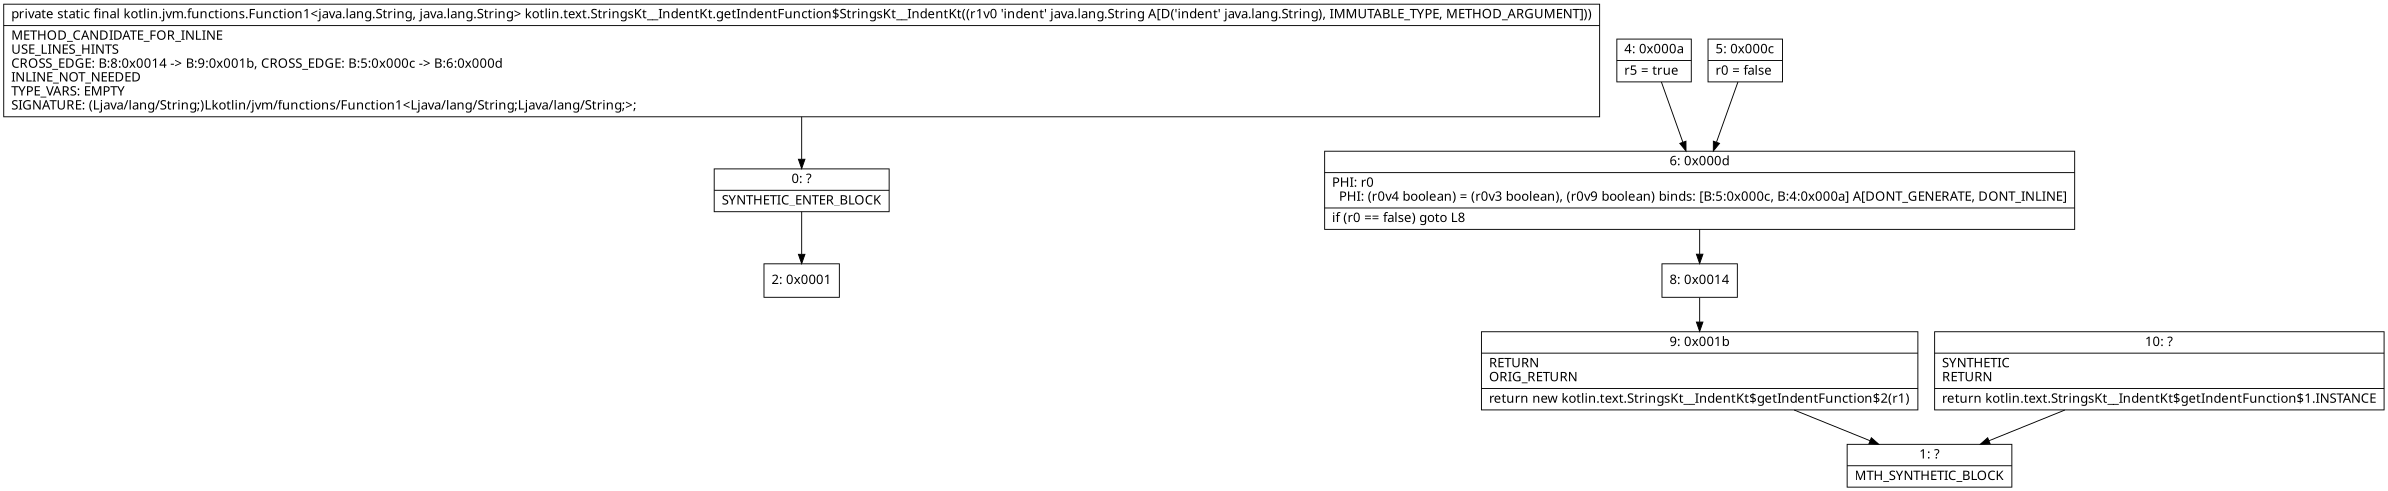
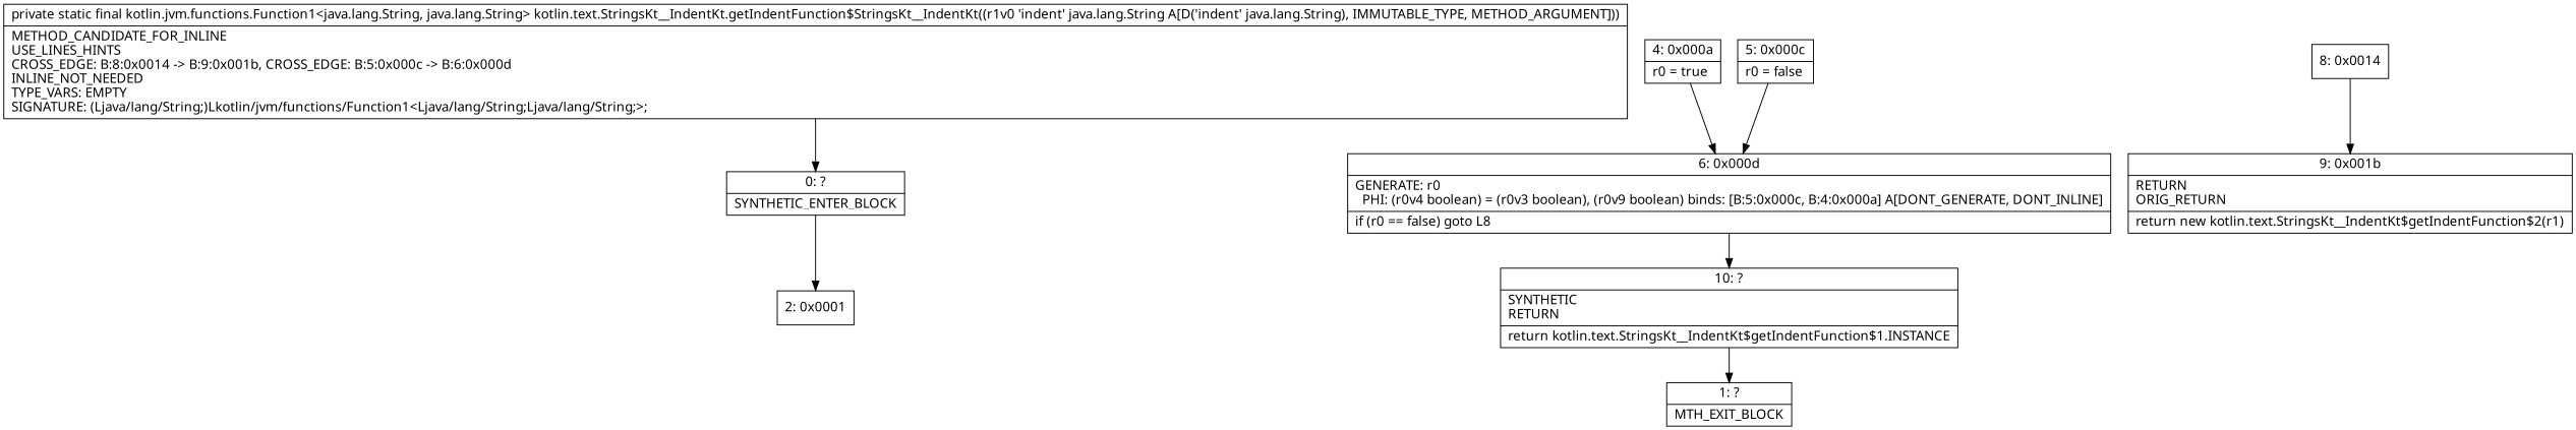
  digraph {
    fontname="Noto Sans"
    node [fontname="Noto Sans" shape=record]
    edge [fontname="Noto Sans"]
    n1 [label="{0\:\ ?|SYNTHETIC_ENTER_BLOCK\l}"]
    n2 [label="{2\:\ 0x0001}"]
-   n3 [label="{4\:\ 0x000a|r5 = true\l}"]
-   n4 [label="{6\:\ 0x000d|PHI: r0 \l  PHI: (r0v4 boolean) = (r0v3 boolean), (r0v9 boolean) binds: [B:5:0x000c, B:4:0x000a] A[DONT_GENERATE, DONT_INLINE]\l|if (r0 == false) goto L8\l}"]
+   n3 [label="{4\:\ 0x000a|r0 = true\l}"]
+   n4 [label="{6\:\ 0x000d|GENERATE: r0 \l  PHI: (r0v4 boolean) = (r0v3 boolean), (r0v9 boolean) binds: [B:5:0x000c, B:4:0x000a] A[DONT_GENERATE, DONT_INLINE]\l|if (r0 == false) goto L8\l}"]
    n5 [label="{5\:\ 0x000c|r0 = false\l}"]
    n6 [label="{8\:\ 0x0014}"]
    n7 [label="{9\:\ 0x001b|RETURN\lORIG_RETURN\l|return new kotlin.text.StringsKt__IndentKt$getIndentFunction$2(r1)\l}"]
    n8 [label="{10\:\ ?|SYNTHETIC\lRETURN\l|return kotlin.text.StringsKt__IndentKt$getIndentFunction$1.INSTANCE\l}"]
-   n9 [label="{1\:\ ?|MTH_SYNTHETIC_BLOCK\l}"]
+   n9 [label="{1\:\ ?|MTH_EXIT_BLOCK\l}"]
    n10 [label="{private static final kotlin.jvm.functions.Function1\<java.lang.String, java.lang.String\> kotlin.text.StringsKt__IndentKt.getIndentFunction$StringsKt__IndentKt((r1v0 'indent' java.lang.String A[D('indent' java.lang.String), IMMUTABLE_TYPE, METHOD_ARGUMENT]))  | METHOD_CANDIDATE_FOR_INLINE\lUSE_LINES_HINTS\lCROSS_EDGE: B:8:0x0014 \-\> B:9:0x001b, CROSS_EDGE: B:5:0x000c \-\> B:6:0x000d\lINLINE_NOT_NEEDED\lTYPE_VARS: EMPTY\lSIGNATURE: (Ljava\/lang\/String;)Lkotlin\/jvm\/functions\/Function1\<Ljava\/lang\/String;Ljava\/lang\/String;\>;\l}"]
    n1 -> n2
    n3 -> n4
-   n4 -> n6
+   n4 -> n8
    n5 -> n4
    n6 -> n7
-   n7 -> n9
    n8 -> n9
    n10 -> n1
  }
